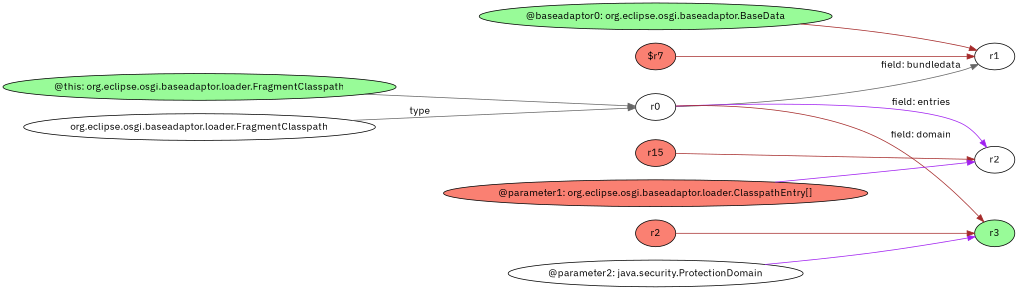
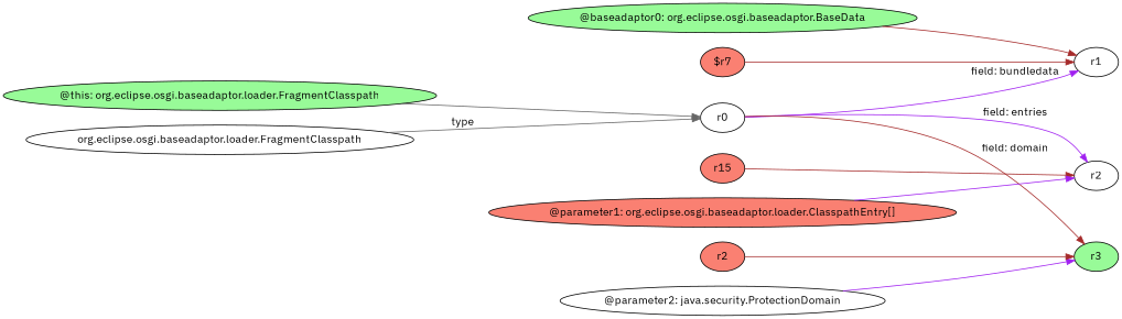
  digraph {
    fontname="IBM Plex Sans"
    rankdir=LR
    node [fillcolor=white fontname="IBM Plex Sans" style=filled]
    edge [color=brown fontname="IBM Plex Sans"]
    n1 [fillcolor=palegreen label="@baseadaptor0: org.eclipse.osgi.baseadaptor.BaseData"]
    n2 [label=r1]
    n3 [label=r0]
    n4 [label=r2]
    n5 [fillcolor=palegreen label=r3]
    n6 [fillcolor=salmon label=r15]
    n7 [fillcolor=palegreen label="@this: org.eclipse.osgi.baseadaptor.loader.FragmentClasspath"]
    n8 [label="org.eclipse.osgi.baseadaptor.loader.FragmentClasspath"]
    n9 [fillcolor=salmon label="@parameter1: org.eclipse.osgi.baseadaptor.loader.ClasspathEntry[]"]
    n10 [label="@parameter2: java.security.ProtectionDomain"]
    n11 [fillcolor=salmon label="$r7"]
    n12 [fillcolor=salmon label=r2]
    n1 -> n2
-   n3 -> n2 [color=gray40 label="field: bundledata"]
+   n3 -> n2 [color=purple label="field: bundledata"]
    n3 -> n4 [color=purple label="field: entries"]
    n3 -> n5 [label="field: domain"]
    n6 -> n4
    n7 -> n3 [color=gray40]
    n8 -> n3 [color=gray40 label=type]
    n9 -> n4 [color=purple]
    n10 -> n5 [color=purple]
    n11 -> n2
    n12 -> n5
  }
